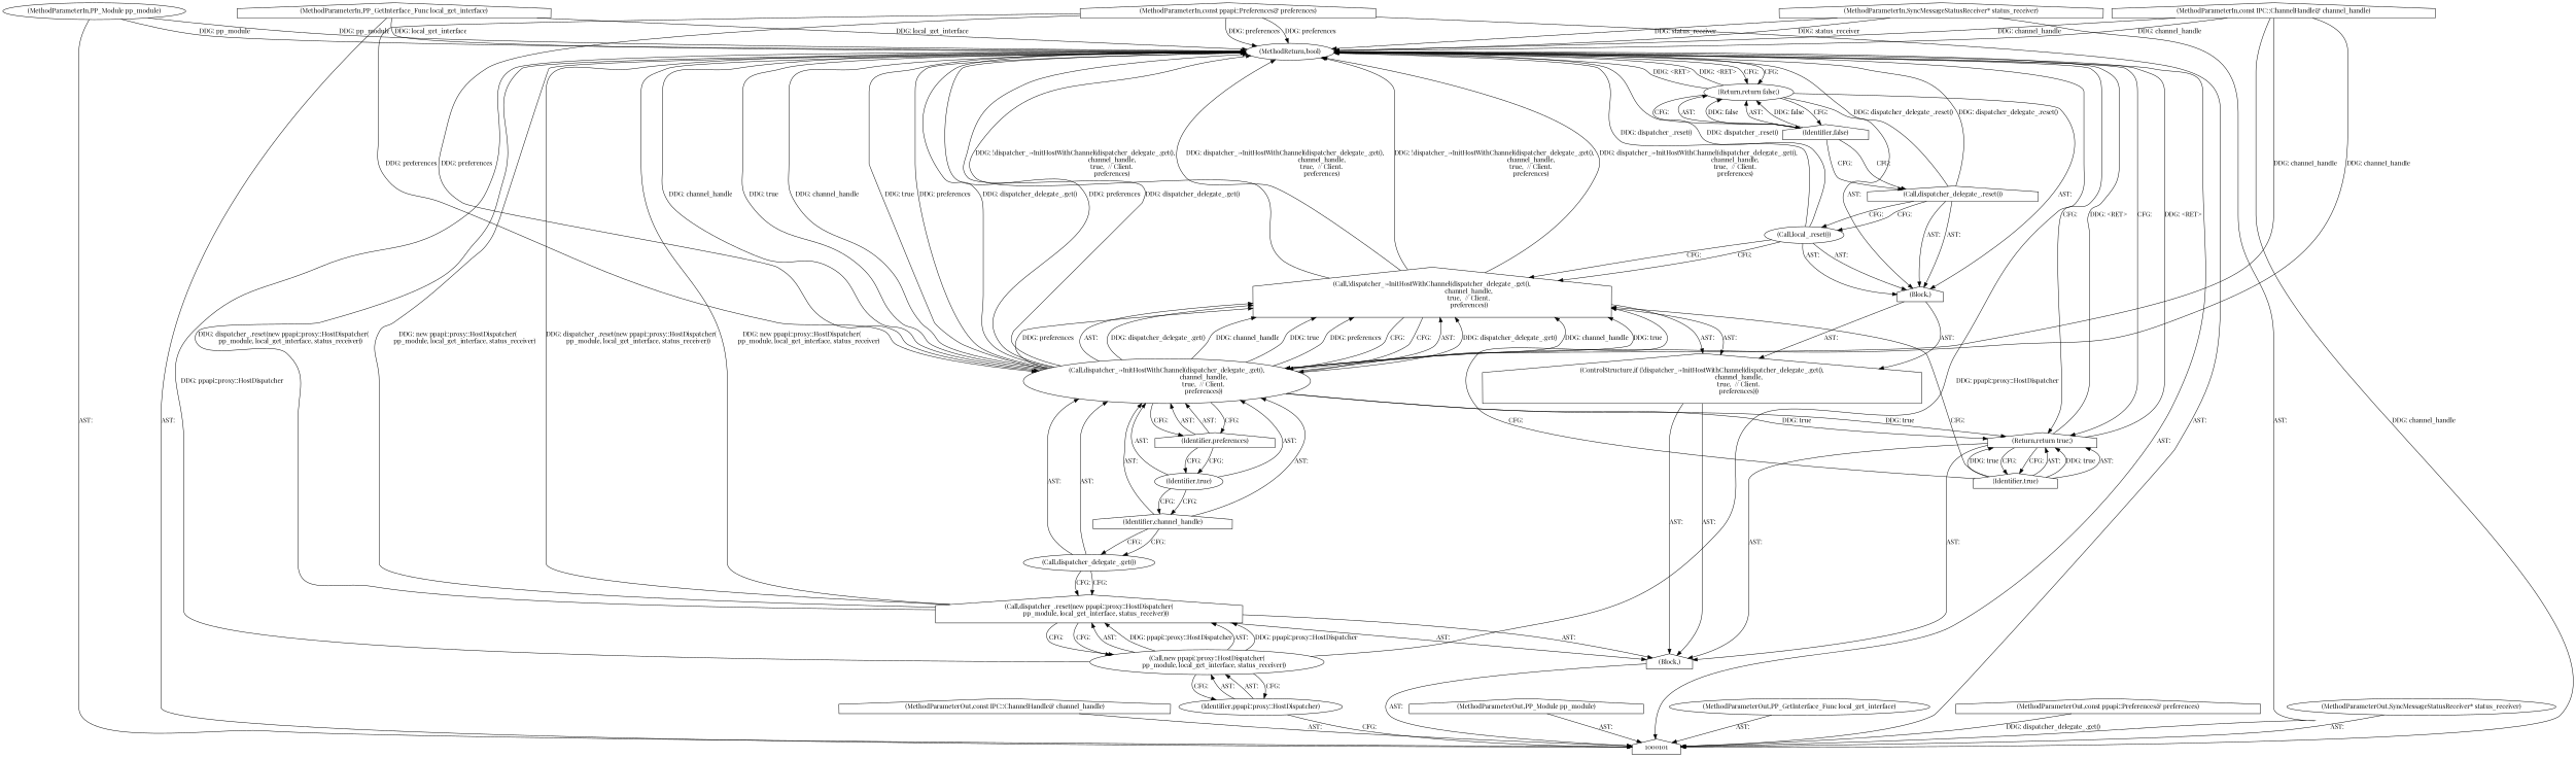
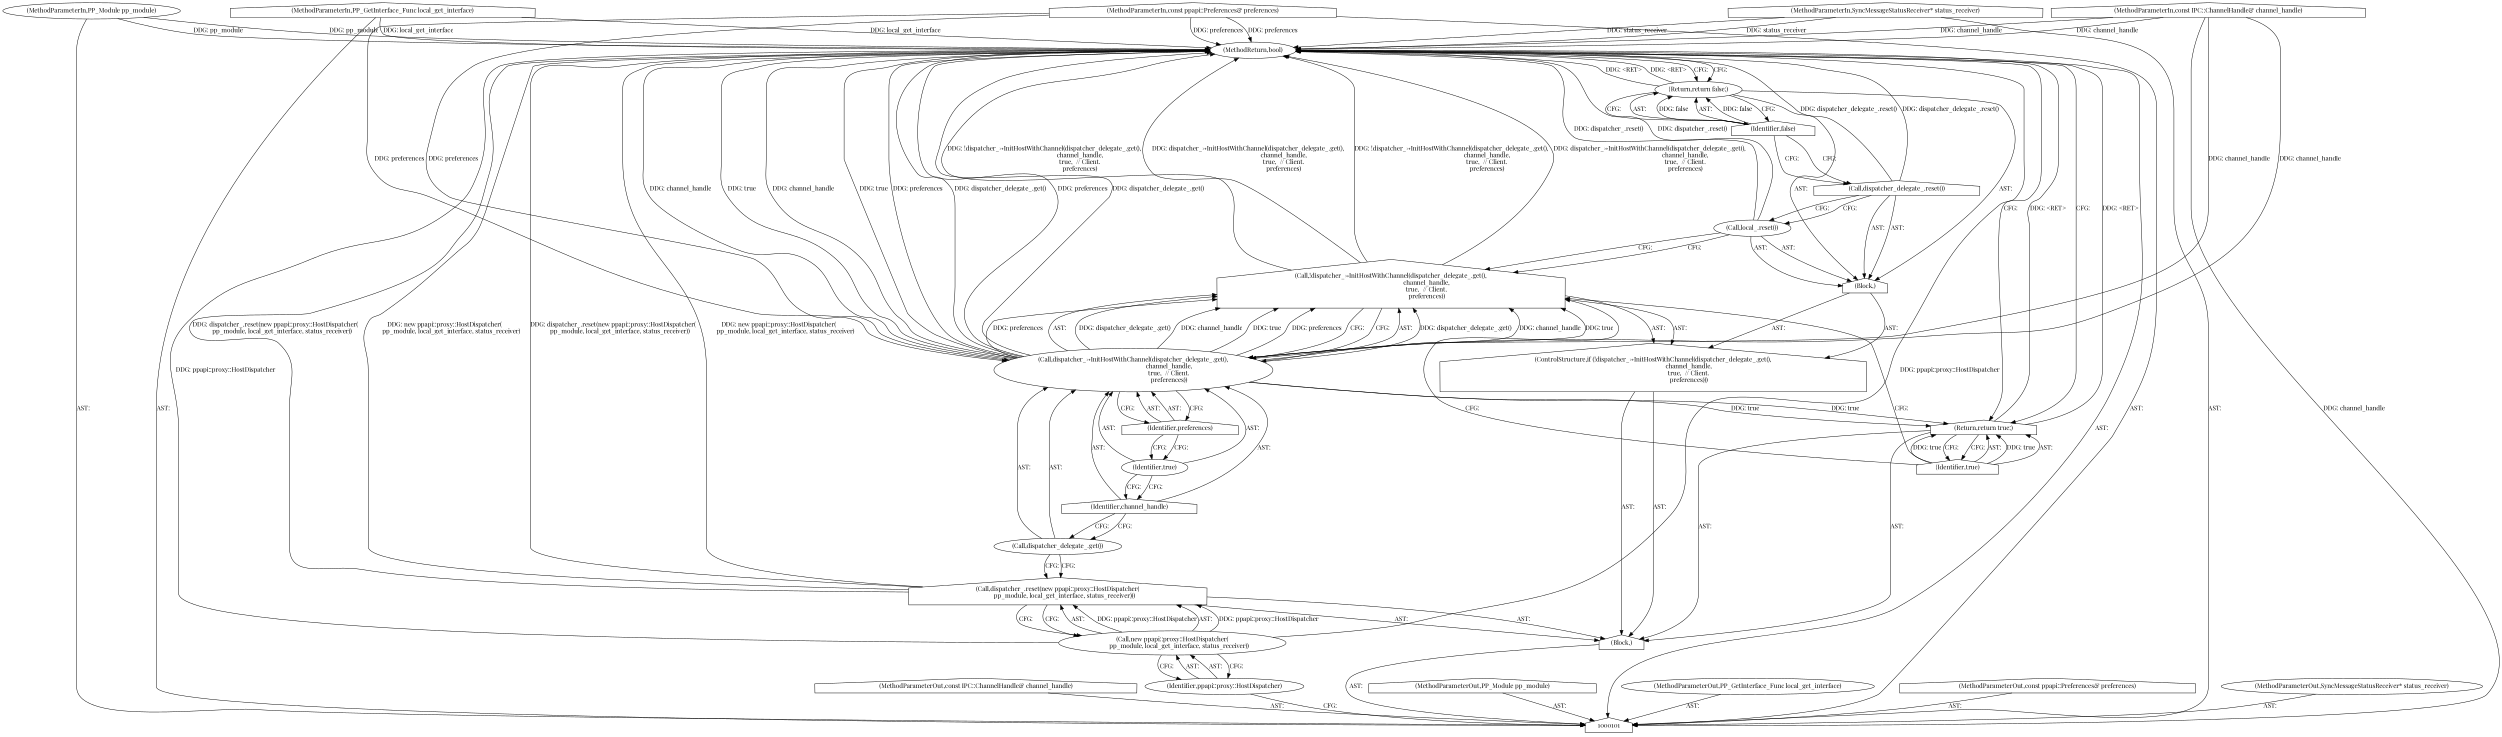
  digraph {
    fontname="Playfair Display"
    node [fontname="Playfair Display" shape=house]
    edge [fontname="Playfair Display"]
    n1 [label="(MethodParameterIn,const IPC::ChannelHandle& channel_handle)"]
    n2 [label="(MethodReturn,bool)" shape=ellipse]
    n3 [label="(Call,dispatcher_->InitHostWithChannel(dispatcher_delegate_.get(),\n                                          channel_handle,\n                                          true,  // Client.\n                                          preferences))" shape=ellipse]
    1000101
    n5 [label="(Return,return false;)" shape=ellipse]
    n6 [label="(Return,return true;)"]
    n7 [label="(Identifier,preferences)"]
    n8 [label="(Call,!dispatcher_->InitHostWithChannel(dispatcher_delegate_.get(),\n                                          channel_handle,\n                                          true,  // Client.\n                                          preferences))"]
    n9 [label="(MethodParameterOut,const IPC::ChannelHandle& channel_handle)"]
    n10 [label="(Block,)"]
    n11 [label="(Identifier,false)"]
    n12 [label="(Identifier,true)"]
    n13 [label="(Block,)"]
    n14 [label="(Identifier,channel_handle)"]
    n15 [label="(Call,dispatcher_delegate_.get())" shape=ellipse]
    n16 [label="(Call,dispatcher_.reset(new ppapi::proxy::HostDispatcher(\n        pp_module, local_get_interface, status_receiver)))"]
    n17 [label="(Identifier,true)" shape=ellipse]
    n18 [label="(ControlStructure,if (!dispatcher_->InitHostWithChannel(dispatcher_delegate_.get(),\n                                          channel_handle,\n                                          true,  // Client.\n                                          preferences)))"]
    n19 [label="(Call,local_.reset())" shape=ellipse]
    n20 [label="(Call,dispatcher_delegate_.reset())"]
    n21 [label="(MethodParameterIn,PP_Module pp_module)" shape=ellipse]
    n22 [label="(MethodParameterOut,PP_Module pp_module)"]
    n23 [label="(MethodParameterIn,PP_GetInterface_Func local_get_interface)"]
    n24 [label="(MethodParameterOut,PP_GetInterface_Func local_get_interface)" shape=ellipse]
    n25 [label="(MethodParameterIn,const ppapi::Preferences& preferences)"]
    n26 [label="(MethodParameterOut,const ppapi::Preferences& preferences)"]
    n27 [label="(MethodParameterIn,SyncMessageStatusReceiver* status_receiver)"]
    n28 [label="(MethodParameterOut,SyncMessageStatusReceiver* status_receiver)" shape=ellipse]
    n29 [label="(Call,new ppapi::proxy::HostDispatcher(\n        pp_module, local_get_interface, status_receiver))" shape=ellipse]
    n30 [label="(Identifier,ppapi::proxy::HostDispatcher)" shape=ellipse]
    n1 -> n2 [label="DDG: channel_handle"]
    n1 -> n2 [label="DDG: channel_handle"]
    n1 -> n3 [label="DDG: channel_handle"]
    n1 -> n3 [label="DDG: channel_handle"]
    n1 -> 1000101 [label="DDG: channel_handle"]
    n2 -> 1000101 [label="AST: "]
    n2 -> n5 [label="CFG: "]
    n2 -> n5 [label="CFG: "]
    n2 -> n6 [label="CFG: "]
    n2 -> n6 [label="CFG: "]
    n3 -> n2 [label="DDG: preferences"]
    n3 -> n2 [label="DDG: dispatcher_delegate_.get()"]
    n3 -> n2 [label="DDG: channel_handle"]
    n3 -> n2 [label="DDG: true"]
    n3 -> n2 [label="DDG: preferences"]
    n3 -> n2 [label="DDG: dispatcher_delegate_.get()"]
    n3 -> n2 [label="DDG: channel_handle"]
    n3 -> n2 [label="DDG: true"]
    n3 -> n6 [label="DDG: true"]
    n3 -> n6 [label="DDG: true"]
    n3 -> n7 [label="CFG: "]
    n3 -> n7 [label="CFG: "]
    n3 -> n8 [label="AST: "]
    n3 -> n8 [label="DDG: dispatcher_delegate_.get()"]
    n3 -> n8 [label="DDG: channel_handle"]
    n3 -> n8 [label="DDG: true"]
    n3 -> n8 [label="DDG: preferences"]
    n3 -> n8 [label="AST: "]
    n3 -> n8 [label="DDG: dispatcher_delegate_.get()"]
    n3 -> n8 [label="DDG: channel_handle"]
    n3 -> n8 [label="DDG: true"]
    n3 -> n8 [label="DDG: preferences"]
    n5 -> n2 [label="DDG: <RET>"]
    n5 -> n2 [label="DDG: <RET>"]
    n5 -> n10 [label="AST: "]
    n5 -> n10 [label="AST: "]
    n5 -> n11 [label="CFG: "]
    n5 -> n11 [label="CFG: "]
    n6 -> n2 [label="DDG: <RET>"]
    n6 -> n2 [label="DDG: <RET>"]
    n6 -> n12 [label="CFG: "]
    n6 -> n12 [label="CFG: "]
    n6 -> n13 [label="AST: "]
    n6 -> n13 [label="AST: "]
    n7 -> n3 [label="AST: "]
    n7 -> n3 [label="AST: "]
    n7 -> n17 [label="CFG: "]
    n7 -> n17 [label="CFG: "]
    n8 -> n2 [label="DDG: !dispatcher_->InitHostWithChannel(dispatcher_delegate_.get(),\n                                          channel_handle,\n                                          true,  // Client.\n                                          preferences)"]
    n8 -> n2 [label="DDG: dispatcher_->InitHostWithChannel(dispatcher_delegate_.get(),\n                                          channel_handle,\n                                          true,  // Client.\n                                          preferences)"]
    n8 -> n2 [label="DDG: !dispatcher_->InitHostWithChannel(dispatcher_delegate_.get(),\n                                          channel_handle,\n                                          true,  // Client.\n                                          preferences)"]
    n8 -> n2 [label="DDG: dispatcher_->InitHostWithChannel(dispatcher_delegate_.get(),\n                                          channel_handle,\n                                          true,  // Client.\n                                          preferences)"]
    n8 -> n3 [label="CFG: "]
    n8 -> n3 [label="CFG: "]
    n8 -> n18 [label="AST: "]
    n8 -> n18 [label="AST: "]
    n9 -> 1000101 [label="AST: "]
    n10 -> n18 [label="AST: "]
    n10 -> n18 [label="AST: "]
    n11 -> n5 [label="AST: "]
    n11 -> n5 [label="DDG: false"]
    n11 -> n5 [label="AST: "]
    n11 -> n5 [label="DDG: false"]
    n11 -> n20 [label="CFG: "]
    n11 -> n20 [label="CFG: "]
    n12 -> n6 [label="AST: "]
    n12 -> n6 [label="DDG: true"]
    n12 -> n6 [label="AST: "]
    n12 -> n6 [label="DDG: true"]
    n12 -> n8 [label="CFG: "]
    n12 -> n8 [label="CFG: "]
    n13 -> 1000101 [label="AST: "]
    n14 -> n3 [label="AST: "]
    n14 -> n3 [label="AST: "]
    n14 -> n15 [label="CFG: "]
    n14 -> n15 [label="CFG: "]
    n15 -> n3 [label="AST: "]
    n15 -> n3 [label="AST: "]
    n15 -> n16 [label="CFG: "]
    n15 -> n16 [label="CFG: "]
    n16 -> n2 [label="DDG: dispatcher_.reset(new ppapi::proxy::HostDispatcher(\n        pp_module, local_get_interface, status_receiver))"]
    n16 -> n2 [label="DDG: new ppapi::proxy::HostDispatcher(\n        pp_module, local_get_interface, status_receiver)"]
    n16 -> n2 [label="DDG: dispatcher_.reset(new ppapi::proxy::HostDispatcher(\n        pp_module, local_get_interface, status_receiver))"]
    n16 -> n2 [label="DDG: new ppapi::proxy::HostDispatcher(\n        pp_module, local_get_interface, status_receiver)"]
    n16 -> n13 [label="AST: "]
    n16 -> n13 [label="AST: "]
    n16 -> n29 [label="CFG: "]
    n16 -> n29 [label="CFG: "]
    n17 -> n3 [label="AST: "]
    n17 -> n3 [label="AST: "]
    n17 -> n14 [label="CFG: "]
    n17 -> n14 [label="CFG: "]
    n18 -> n13 [label="AST: "]
    n18 -> n13 [label="AST: "]
    n19 -> n2 [label="DDG: dispatcher_.reset()"]
    n19 -> n2 [label="DDG: dispatcher_.reset()"]
    n19 -> n8 [label="CFG: "]
    n19 -> n8 [label="CFG: "]
    n19 -> n10 [label="AST: "]
    n19 -> n10 [label="AST: "]
    n20 -> n2 [label="DDG: dispatcher_delegate_.reset()"]
    n20 -> n2 [label="DDG: dispatcher_delegate_.reset()"]
    n20 -> n10 [label="AST: "]
    n20 -> n10 [label="AST: "]
    n20 -> n19 [label="CFG: "]
    n20 -> n19 [label="CFG: "]
    n21 -> n2 [label="DDG: pp_module"]
    n21 -> n2 [label="DDG: pp_module"]
    n21 -> 1000101 [label="AST: "]
    n22 -> 1000101 [label="AST: "]
    n23 -> n2 [label="DDG: local_get_interface"]
    n23 -> n2 [label="DDG: local_get_interface"]
    n23 -> 1000101 [label="AST: "]
    n24 -> 1000101 [label="AST: "]
    n25 -> n2 [label="DDG: preferences"]
    n25 -> n2 [label="DDG: preferences"]
    n25 -> n3 [label="DDG: preferences"]
    n25 -> n3 [label="DDG: preferences"]
    n25 -> 1000101 [label="AST: "]
-   n26 -> 1000101 [label="DDG: dispatcher_delegate_.get()"]
+   n26 -> 1000101 [label="AST: "]
    n27 -> n2 [label="DDG: status_receiver"]
    n27 -> n2 [label="DDG: status_receiver"]
    n27 -> 1000101 [label="AST: "]
    n28 -> 1000101 [label="AST: "]
    n29 -> n2 [label="DDG: ppapi::proxy::HostDispatcher"]
    n29 -> n2 [label="DDG: ppapi::proxy::HostDispatcher"]
    n29 -> n16 [label="AST: "]
    n29 -> n16 [label="DDG: ppapi::proxy::HostDispatcher"]
    n29 -> n16 [label="AST: "]
    n29 -> n16 [label="DDG: ppapi::proxy::HostDispatcher"]
    n29 -> n30 [label="CFG: "]
    n29 -> n30 [label="CFG: "]
    n30 -> 1000101 [label="CFG: "]
    n30 -> n29 [label="AST: "]
    n30 -> n29 [label="AST: "]
  }
